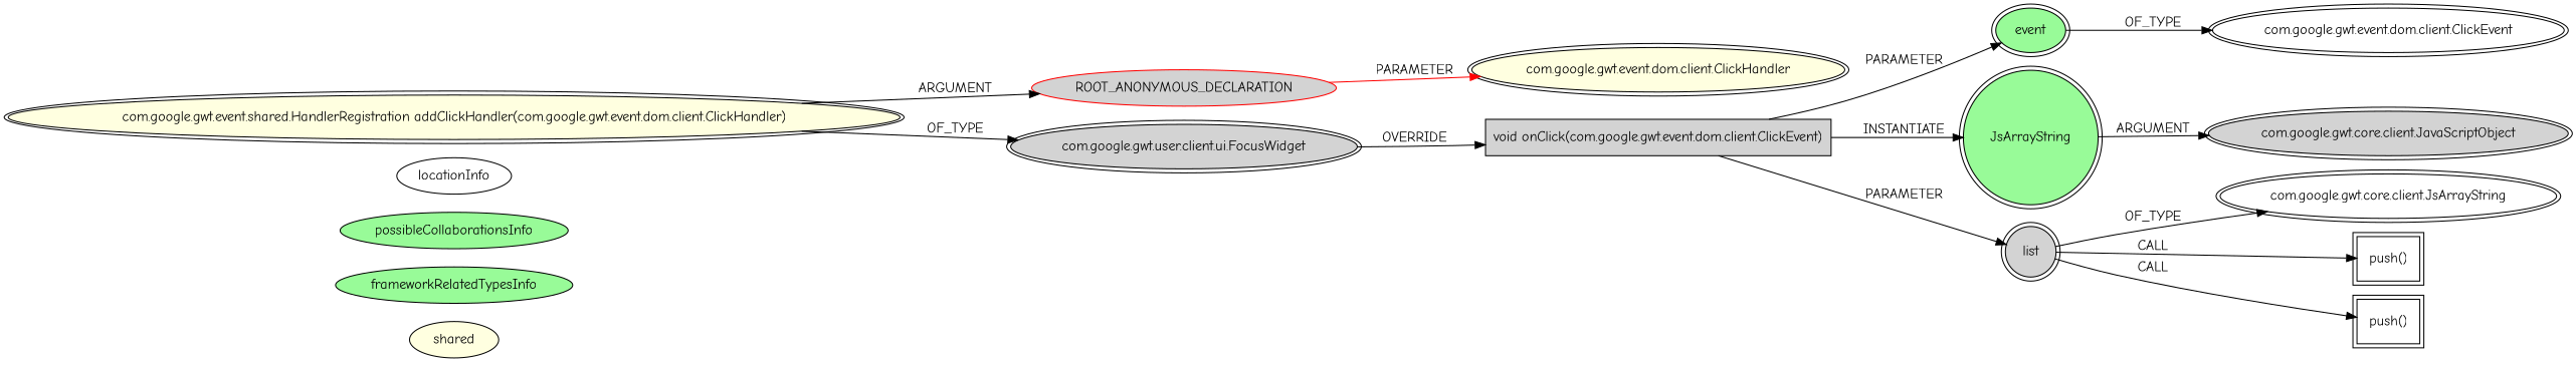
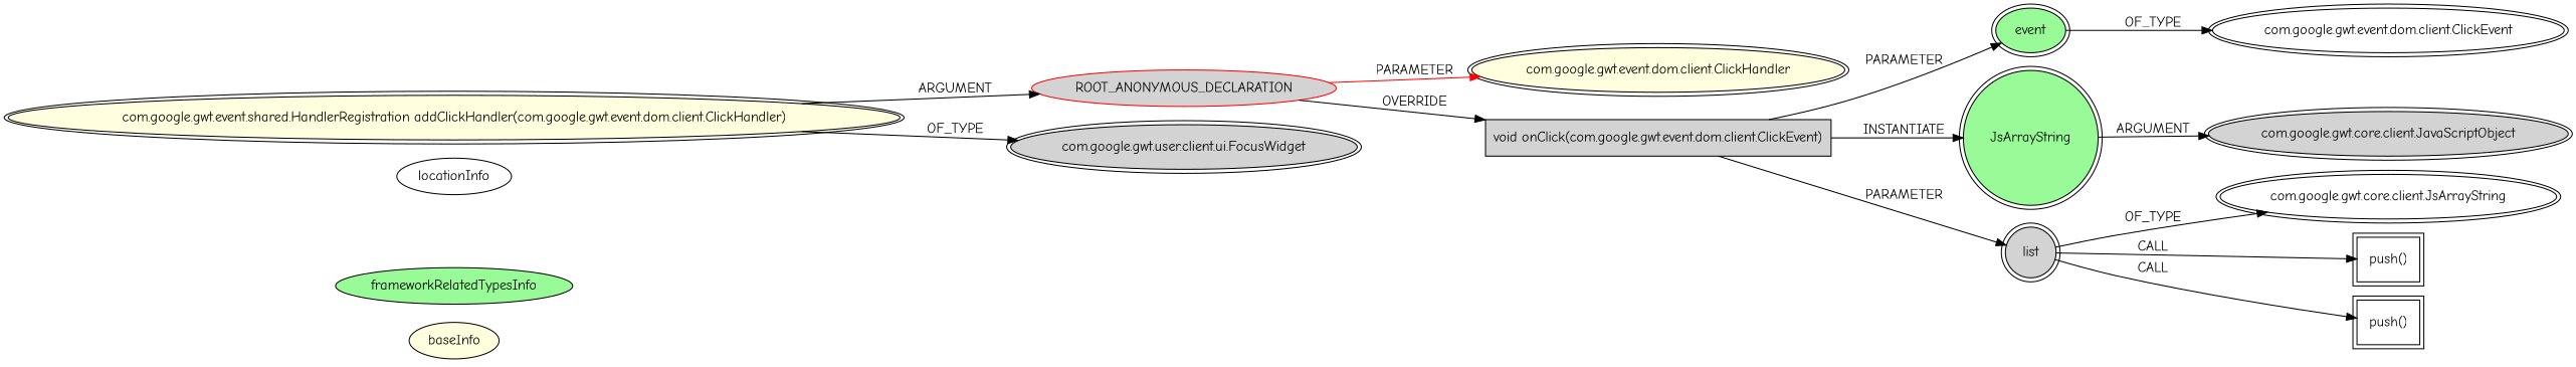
  digraph {
    fontname="Comic Neue"
    rankdir=LR
    node [fillcolor=white fontname="Comic Neue" style=filled isFrameworkType=true peripheries=2]
    edge [fontname="Comic Neue"]
-   baseInfo [category=extension_graph fillcolor=lightyellow graphId=4275 isAnonymous=true possibleRelation=false label=shared isFrameworkType="" peripheries=""]
+   baseInfo [category=extension_graph fillcolor=lightyellow graphId=4275 isAnonymous=true possibleRelation=false isFrameworkType="" peripheries=""]
    frameworkRelatedTypesInfo [0="com.google.gwt.event.dom.client.ClickHandler" fillcolor=palegreen isFrameworkType="" peripheries=""]
-   possibleCollaborationsInfo [fillcolor=palegreen isFrameworkType="" peripheries=""]
    locationInfo [contextSignature="void onApiReady(ApiReadyEvent)" filePath="/pandurangpatil-gwt-youtube/gwt-youtube-master/gwt-youtube-test/src/main/java/open/pandurang/gwt/youtube/test/client/YouTube.java" graphId=4275 projectName="pandurangpatil-gwt-youtube" isFrameworkType="" peripheries=""]
    n5 [color=red fillcolor=lightgrey isFrameworkType=false label=ROOT_ANONYMOUS_DECLARATION vertexType=ROOT_ANONYMOUS_DECLARATION peripheries=""]
    n6 [fillcolor=lightyellow label="com.google.gwt.event.dom.client.ClickHandler" vertexType=FRAMEWORK_INTERFACE_TYPE]
    n7 [fillcolor=lightgrey isFrameworkType=false label="void onClick(com.google.gwt.event.dom.client.ClickEvent)" shape=box vertexType=OVERRIDING_METHOD_DECLARATION peripheries=""]
    n8 [fillcolor=palegreen label=event vertexType=PARAMETER_DECLARATION]
    n9 [fillcolor=palegreen label=JsArrayString shape=circle vertexType=VARIABLE_EXPRESION]
    n10 [fillcolor=lightgrey label=list shape=circle vertexType=VARIABLE_EXPRESION]
    n11 [fillcolor=lightyellow label="com.google.gwt.event.shared.HandlerRegistration addClickHandler(com.google.gwt.event.dom.client.ClickHandler)" vertexType=OUTSIDE_CALL]
    n12 [fillcolor=lightgrey label="com.google.gwt.user.client.ui.FocusWidget" vertexType=FRAMEWORK_CLASS_TYPE]
    n13 [label="com.google.gwt.event.dom.client.ClickEvent" vertexType=FRAMEWORK_CLASS_TYPE]
    n14 [fillcolor=lightgrey label="com.google.gwt.core.client.JavaScriptObject" vertexType=FRAMEWORK_CLASS_TYPE]
    n15 [label="com.google.gwt.core.client.JsArrayString" vertexType=FRAMEWORK_CLASS_TYPE]
    n16 [label="push()" shape=box vertexType=INSIDE_CALL]
    n17 [label="push()" shape=box vertexType=INSIDE_CALL]
    n5 -> n6 [color=red label=PARAMETER]
-   n12 -> n7 [label=OVERRIDE]
+   n5 -> n7 [label=OVERRIDE]
    n7 -> n8 [label=PARAMETER]
    n7 -> n9 [label=INSTANTIATE]
    n7 -> n10 [label=PARAMETER]
    n8 -> n13 [label=OF_TYPE]
    n9 -> n14 [label=ARGUMENT]
    n10 -> n15 [label=OF_TYPE]
    n10 -> n16 [label=CALL]
    n10 -> n17 [label=CALL]
    n11 -> n5 [label=ARGUMENT]
    n11 -> n12 [label=OF_TYPE]
  }
